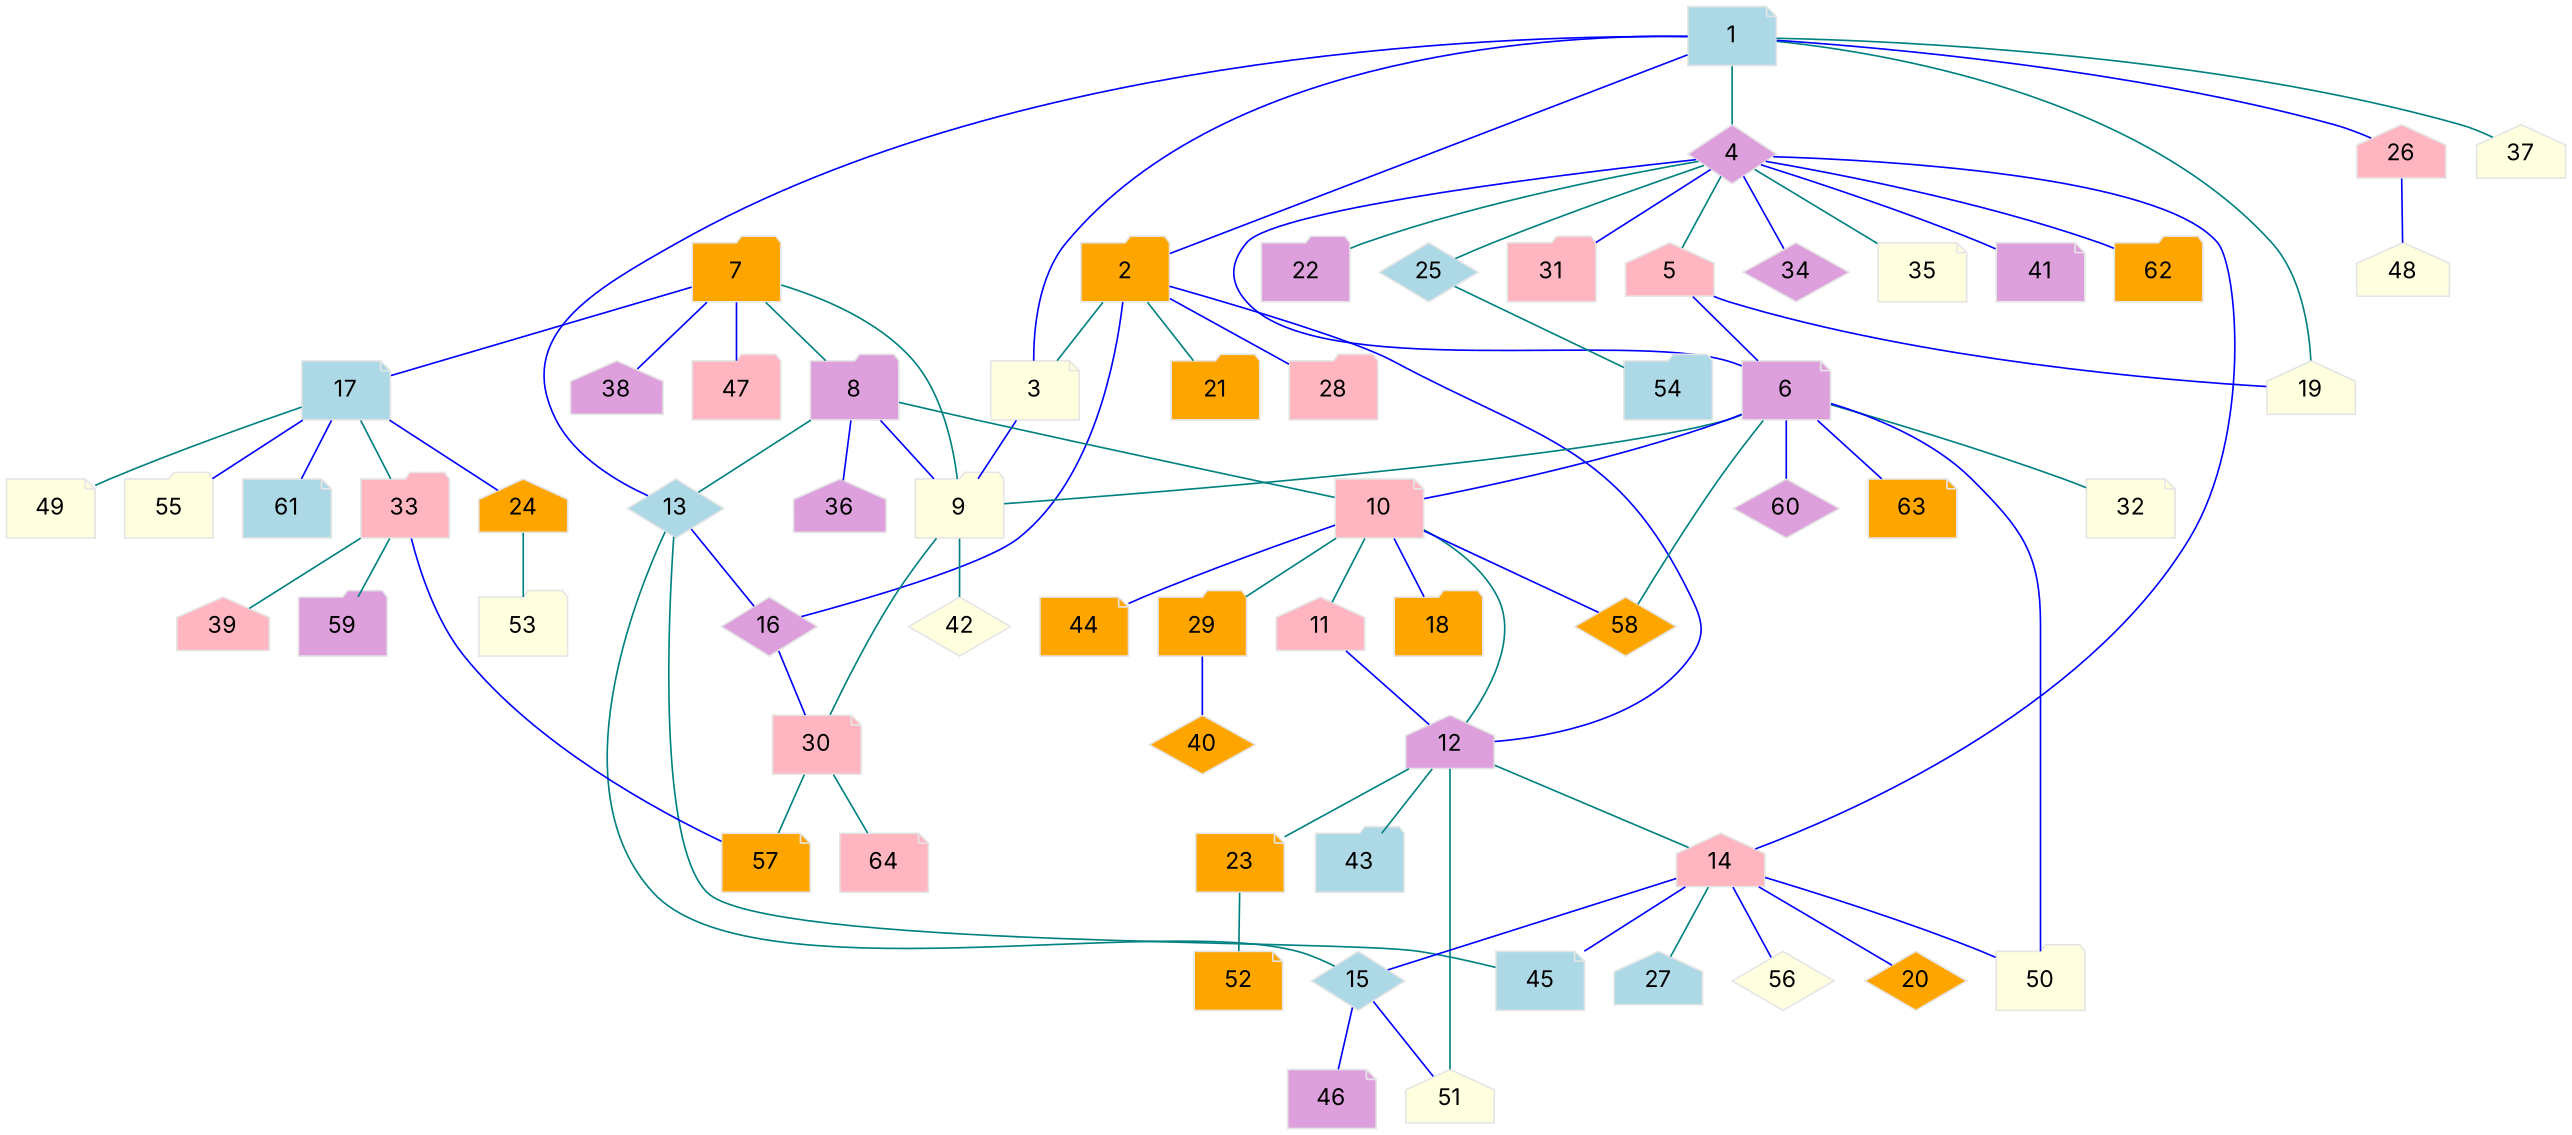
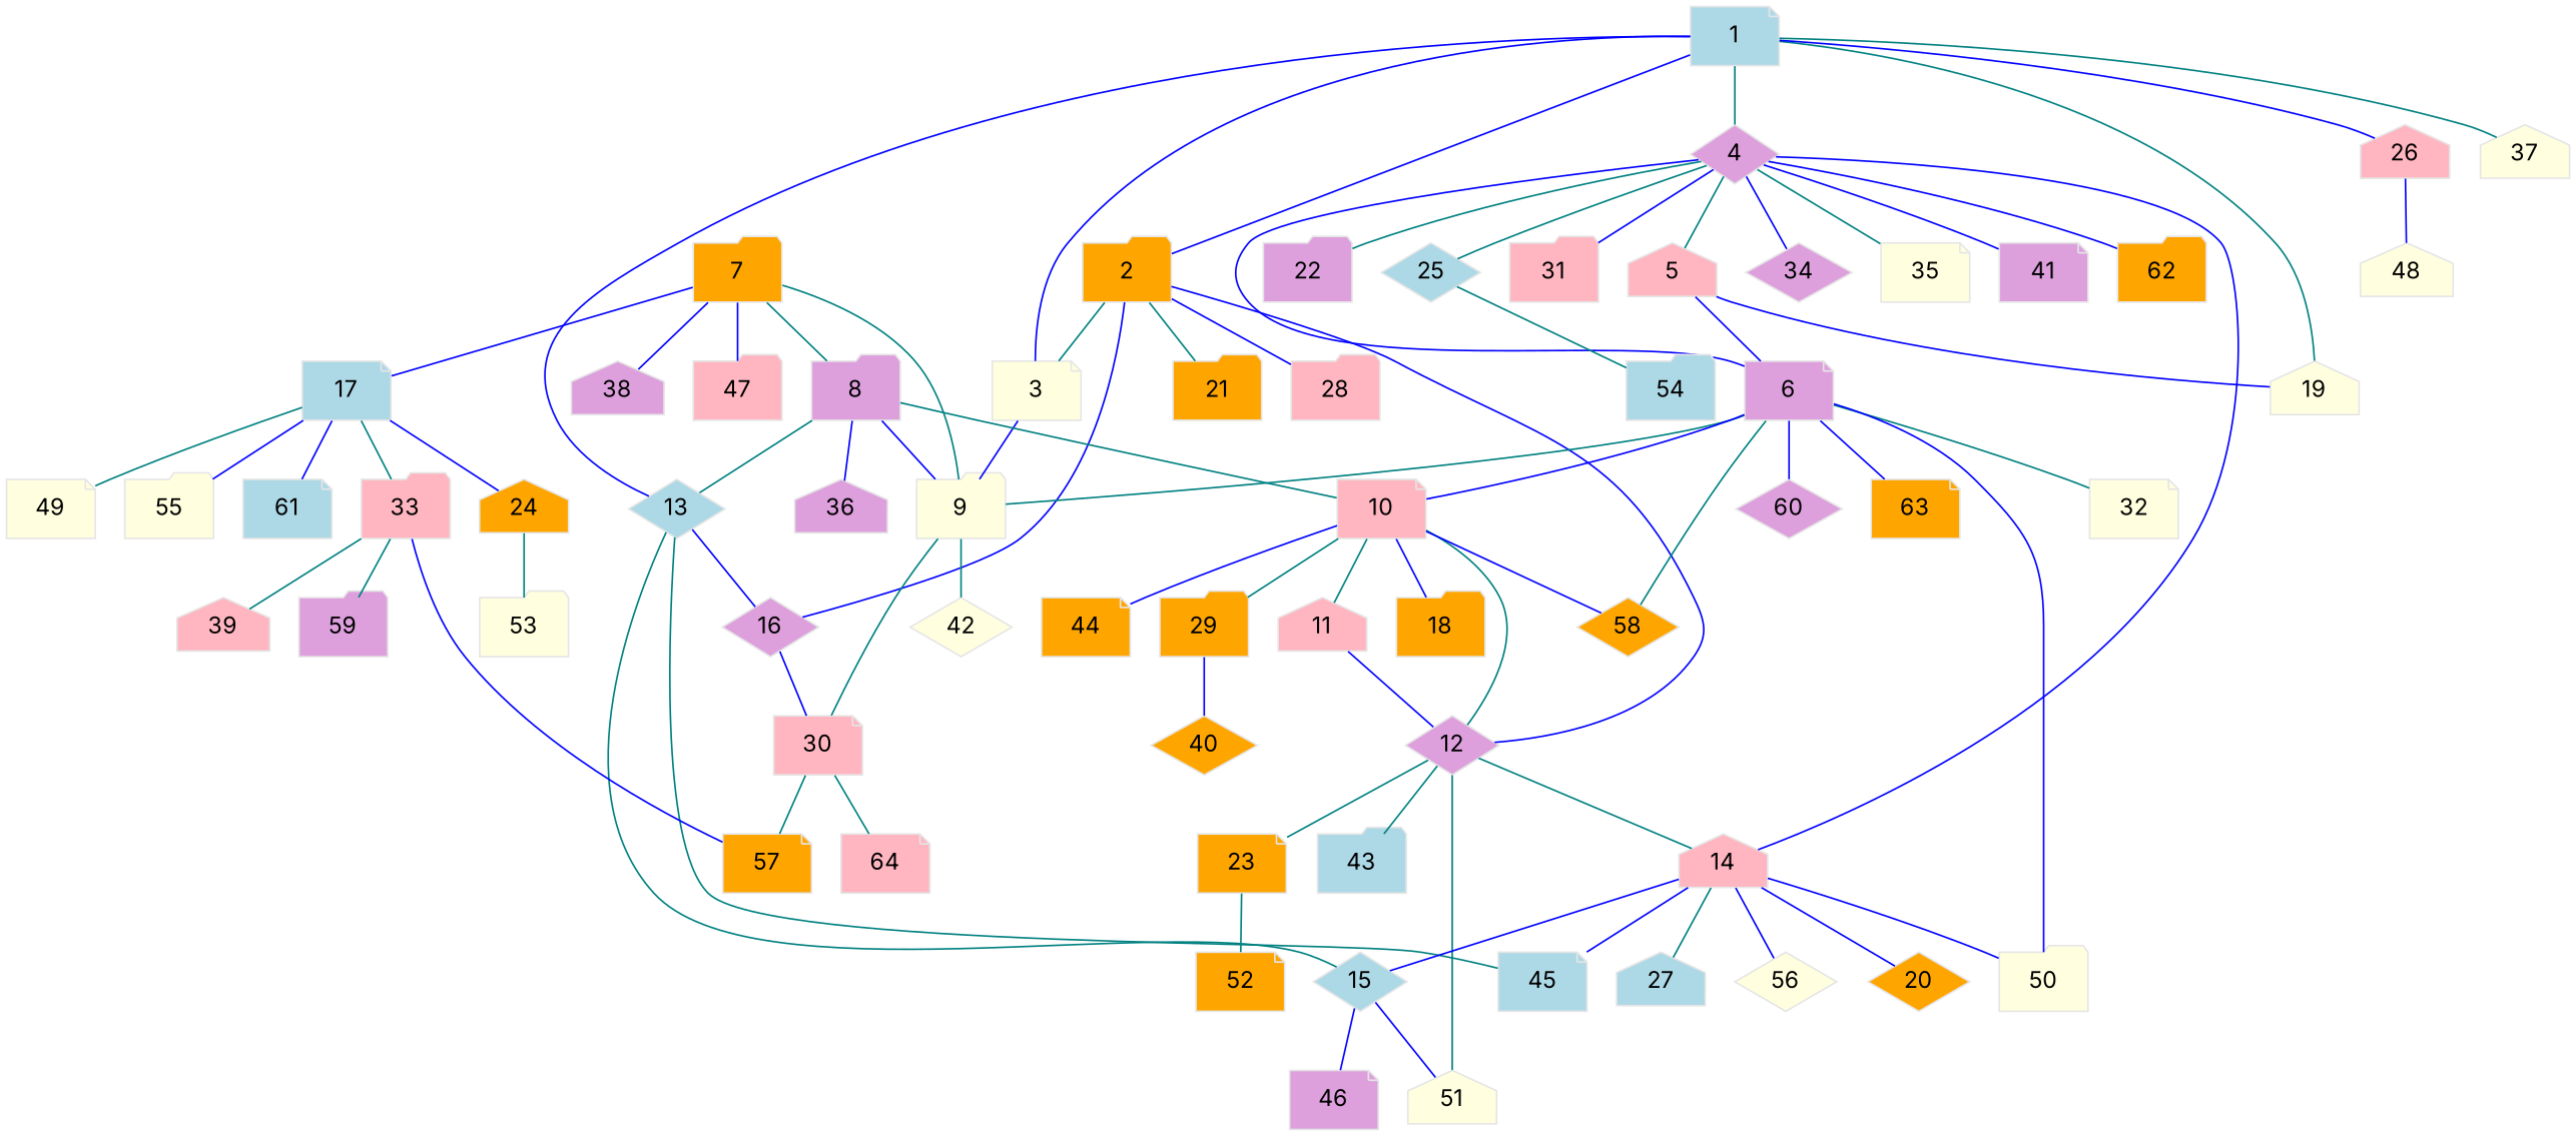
  graph {
    fontname=Inter
    node [color=gray90 fillcolor=orange fontname=Inter shape=note style=filled]
    edge [color=blue fontname=Inter]
    1 [fillcolor=lightblue]
    2 [shape=folder]
    3 [fillcolor=lightyellow]
    4 [fillcolor=plum shape=diamond]
    13 [fillcolor=lightblue shape=diamond]
    19 [fillcolor=lightyellow shape=house]
    26 [fillcolor=lightpink shape=house]
    37 [fillcolor=lightyellow shape=house]
-   12 [fillcolor=plum shape=house]
+   12 [fillcolor=plum shape=diamond]
    16 [fillcolor=plum shape=diamond]
    21 [shape=folder]
    28 [fillcolor=lightpink shape=folder]
    9 [fillcolor=lightyellow shape=folder]
    5 [fillcolor=lightpink shape=house]
    6 [fillcolor=plum]
    14 [fillcolor=lightpink shape=house]
    22 [fillcolor=plum shape=folder]
    25 [fillcolor=lightblue shape=diamond]
    31 [fillcolor=lightpink shape=folder]
    34 [fillcolor=plum shape=diamond]
    35 [fillcolor=lightyellow]
    41 [fillcolor=plum]
    62 [shape=folder]
    15 [fillcolor=lightblue shape=diamond]
    45 [fillcolor=lightblue]
    48 [fillcolor=lightyellow shape=house]
    23
    43 [fillcolor=lightblue shape=folder]
    51 [fillcolor=lightyellow shape=house]
    30 [fillcolor=lightpink]
    42 [fillcolor=lightyellow shape=diamond]
    10 [fillcolor=lightpink]
    32 [fillcolor=lightyellow]
    50 [fillcolor=lightyellow shape=folder]
    58 [shape=diamond]
    60 [fillcolor=plum shape=diamond]
    63
    20 [shape=diamond]
    27 [fillcolor=lightblue shape=house]
    56 [fillcolor=lightyellow shape=diamond]
    54 [fillcolor=lightblue shape=folder]
    11 [fillcolor=lightpink shape=house]
    18 [shape=folder]
    29 [shape=folder]
    44
    7 [shape=folder]
    8 [fillcolor=plum shape=folder]
    17 [fillcolor=lightblue]
    38 [fillcolor=plum shape=house]
    47 [fillcolor=lightpink shape=folder]
    36 [fillcolor=plum shape=house]
    24 [shape=house]
    33 [fillcolor=lightpink shape=folder]
    49 [fillcolor=lightyellow]
    55 [fillcolor=lightyellow shape=folder]
    61 [fillcolor=lightblue]
    57
    64 [fillcolor=lightpink]
    40 [shape=diamond]
    52
    46 [fillcolor=plum]
    53 [fillcolor=lightyellow shape=folder]
    39 [fillcolor=lightpink shape=house]
    59 [fillcolor=plum shape=folder]
    1 -- 2
    1 -- 3
    1 -- 4 [color=teal]
    1 -- 13
    1 -- 19 [color=teal]
    1 -- 26
    1 -- 37 [color=teal]
    2 -- 3 [color=teal]
    2 -- 12
    2 -- 16
    2 -- 21 [color=teal]
    2 -- 28
    3 -- 9
    4 -- 5 [color=teal]
    4 -- 6
    4 -- 14
    4 -- 22 [color=teal]
    4 -- 25 [color=teal]
    4 -- 31
    4 -- 34
    4 -- 35 [color=teal]
    4 -- 41
    4 -- 62
    13 -- 16
    13 -- 15 [color=teal]
    13 -- 45 [color=teal]
    26 -- 48
    12 -- 14 [color=teal]
    12 -- 23 [color=teal]
    12 -- 43 [color=teal]
    12 -- 51 [color=teal]
    16 -- 30
    9 -- 30 [color=teal]
    9 -- 42 [color=teal]
    5 -- 19
    5 -- 6
    6 -- 9 [color=teal]
    6 -- 10
    6 -- 32 [color=teal]
    6 -- 50
    6 -- 58 [color=teal]
    6 -- 60
    6 -- 63
    14 -- 15
    14 -- 45
    14 -- 50
    14 -- 20
    14 -- 27 [color=teal]
    14 -- 56
    25 -- 54 [color=teal]
    15 -- 51
    15 -- 46
    23 -- 52 [color=teal]
    30 -- 57 [color=teal]
    30 -- 64 [color=teal]
    10 -- 12 [color=teal]
    10 -- 58
    10 -- 11 [color=teal]
    10 -- 18
    10 -- 29 [color=teal]
    10 -- 44
    11 -- 12
    29 -- 40
    7 -- 9 [color=teal]
    7 -- 8 [color=teal]
    7 -- 17
    7 -- 38
    7 -- 47
    8 -- 13 [color=teal]
    8 -- 9
    8 -- 10 [color=teal]
    8 -- 36
    17 -- 24
    17 -- 33 [color=teal]
    17 -- 49 [color=teal]
    17 -- 55
    17 -- 61
    24 -- 53 [color=teal]
    33 -- 57
    33 -- 39 [color=teal]
    33 -- 59 [color=teal]
  }
